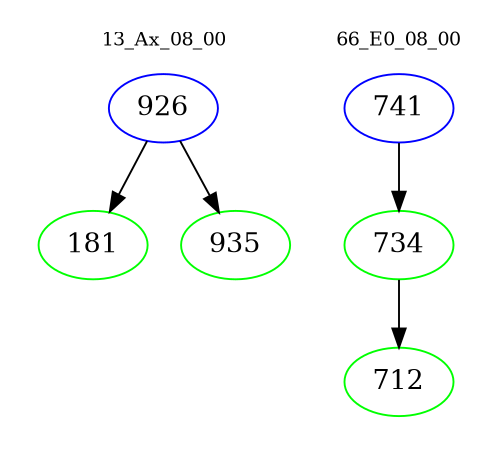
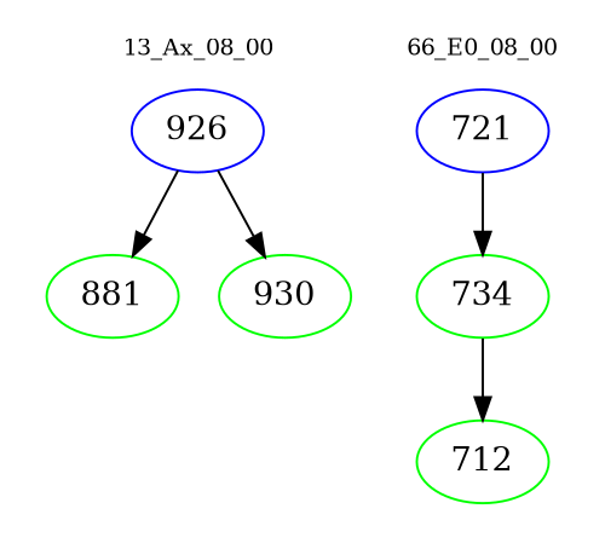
  digraph {
    node [color=green]
    edge [color=black]
    n1 [color=blue label=926]
-   n2 [label=181]
-   n3 [label=935]
-   n4 [color=blue label=741]
+   n2 [label=881]
+   n3 [label=930]
+   n4 [color=blue label=721]
    n5 [label=712]
    n6 [label=734]
    subgraph cluster_1 {
      color=white
      fontsize=10
      label="13_Ax_08_00"
      n1
      n2
      n3
    }
    subgraph cluster_2 {
      color=white
      fontsize=10
      label="66_E0_08_00"
      n4
      n5
      n6
    }
    n1 -> n2
    n1 -> n3
    n4 -> n6
    n6 -> n5
  }
